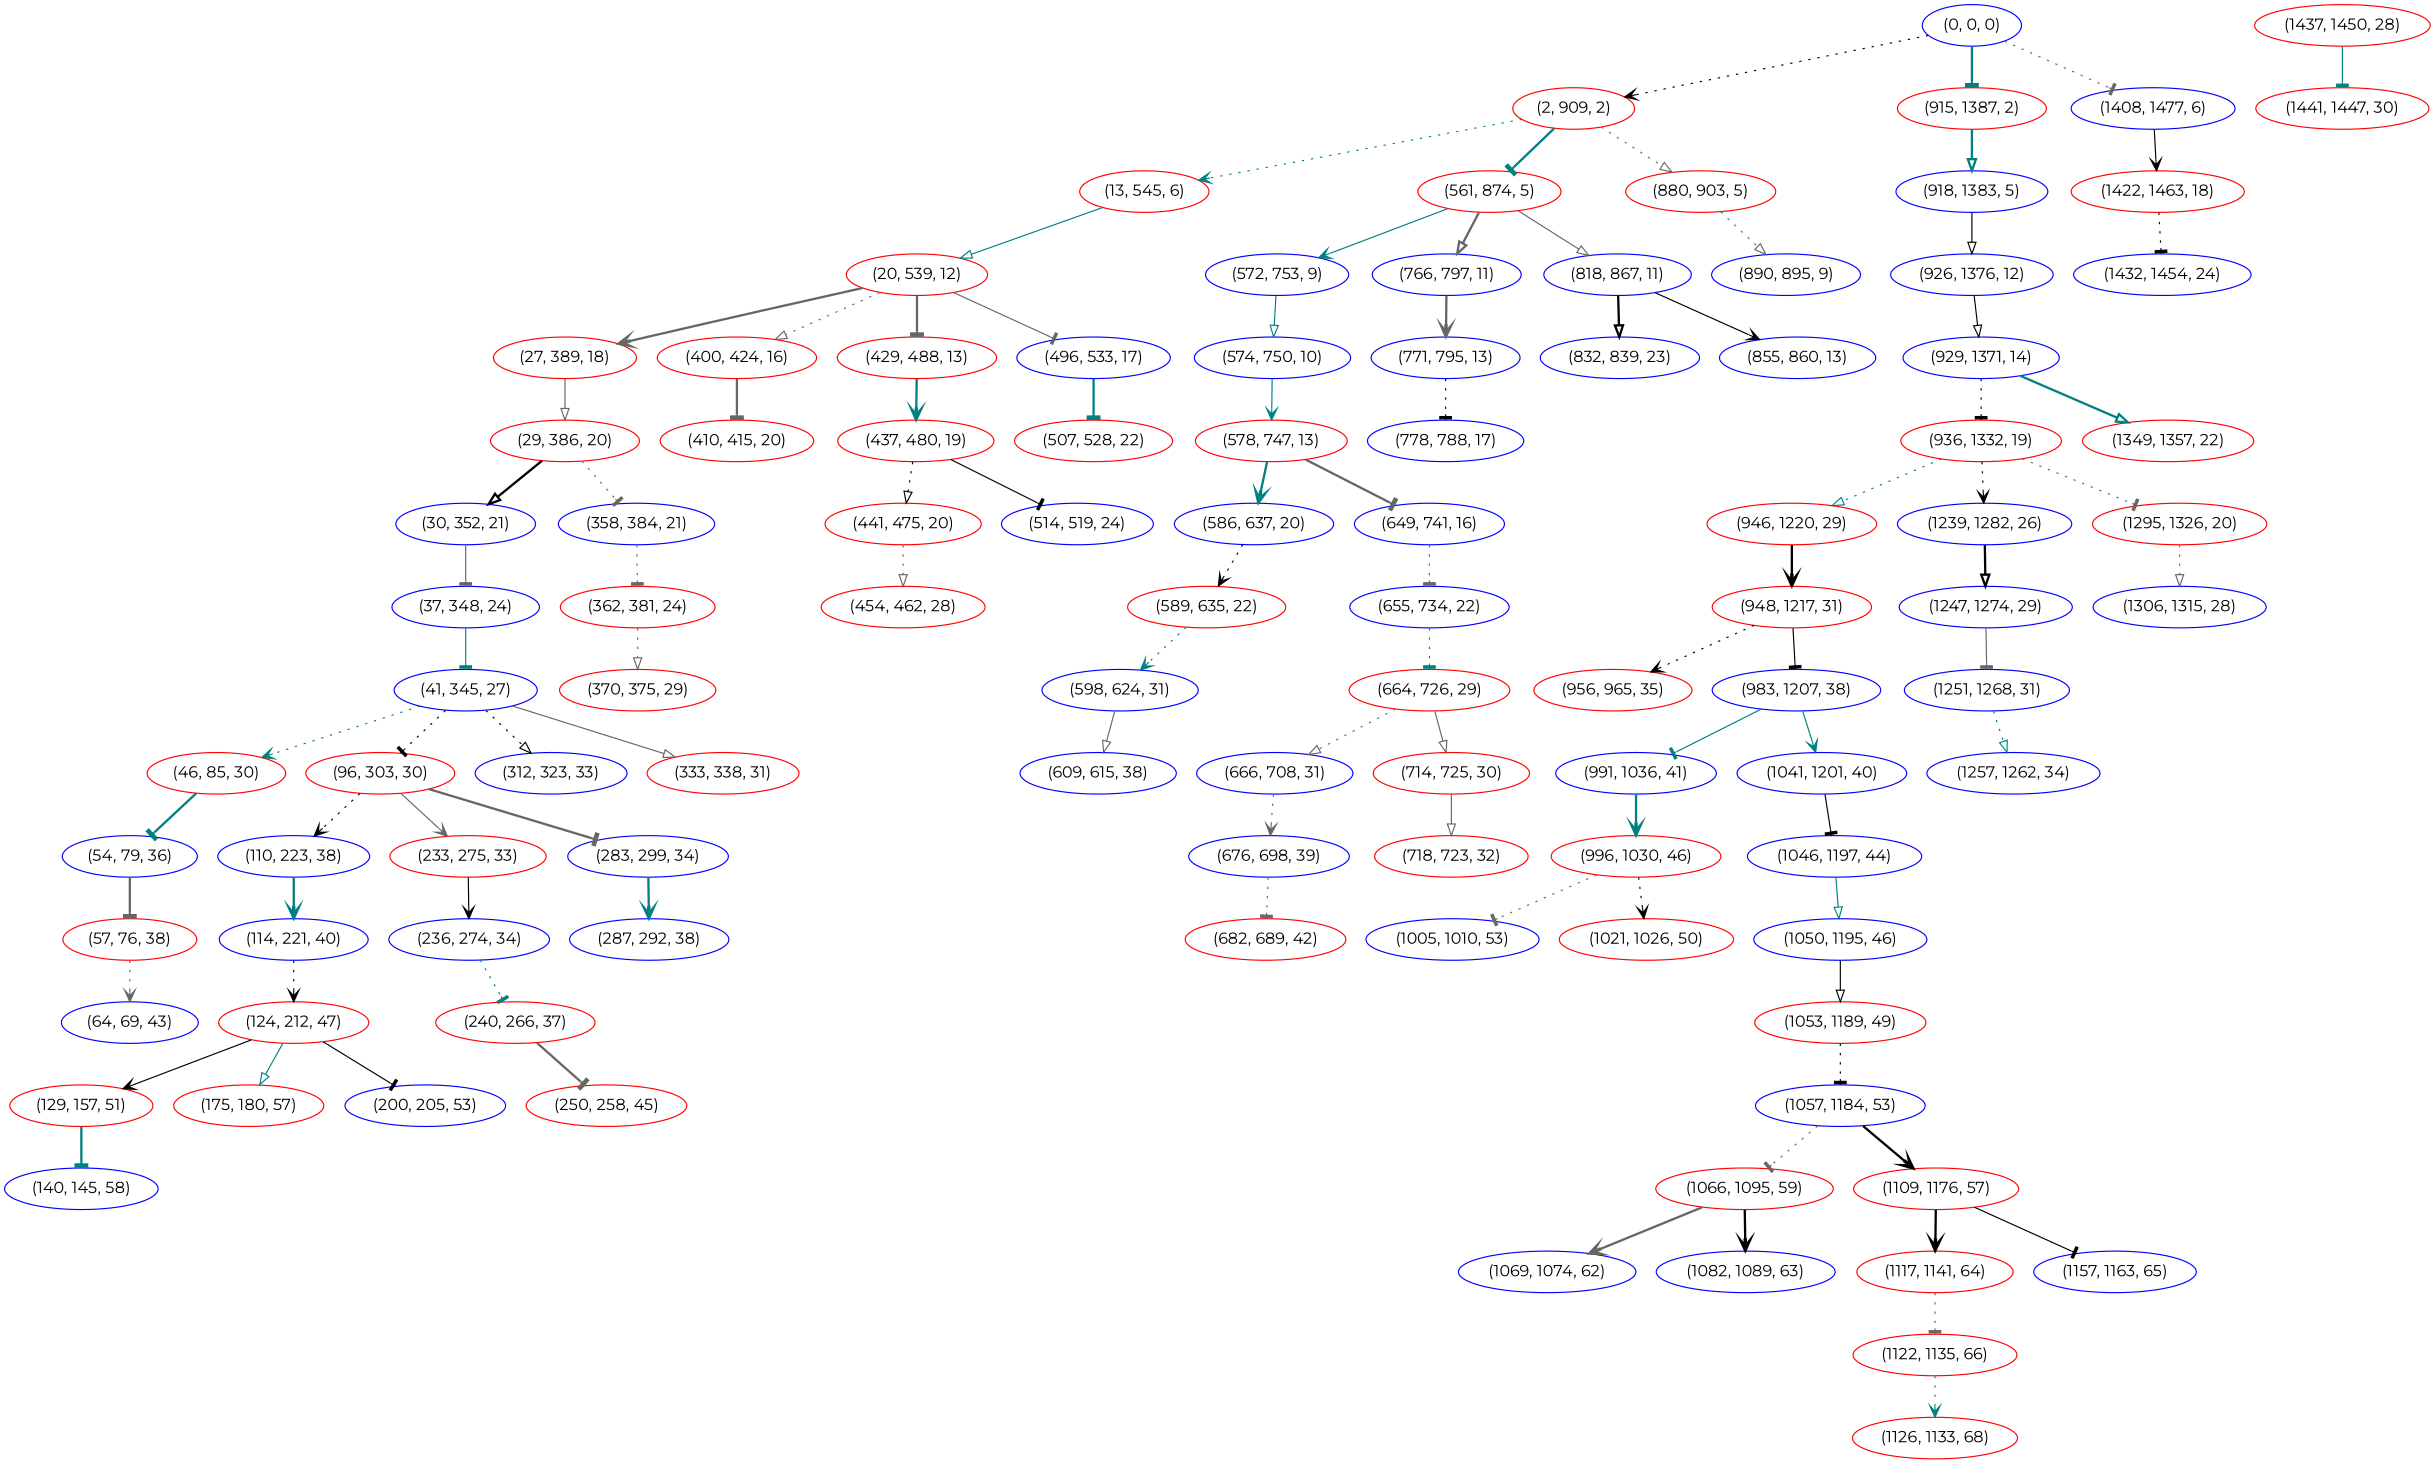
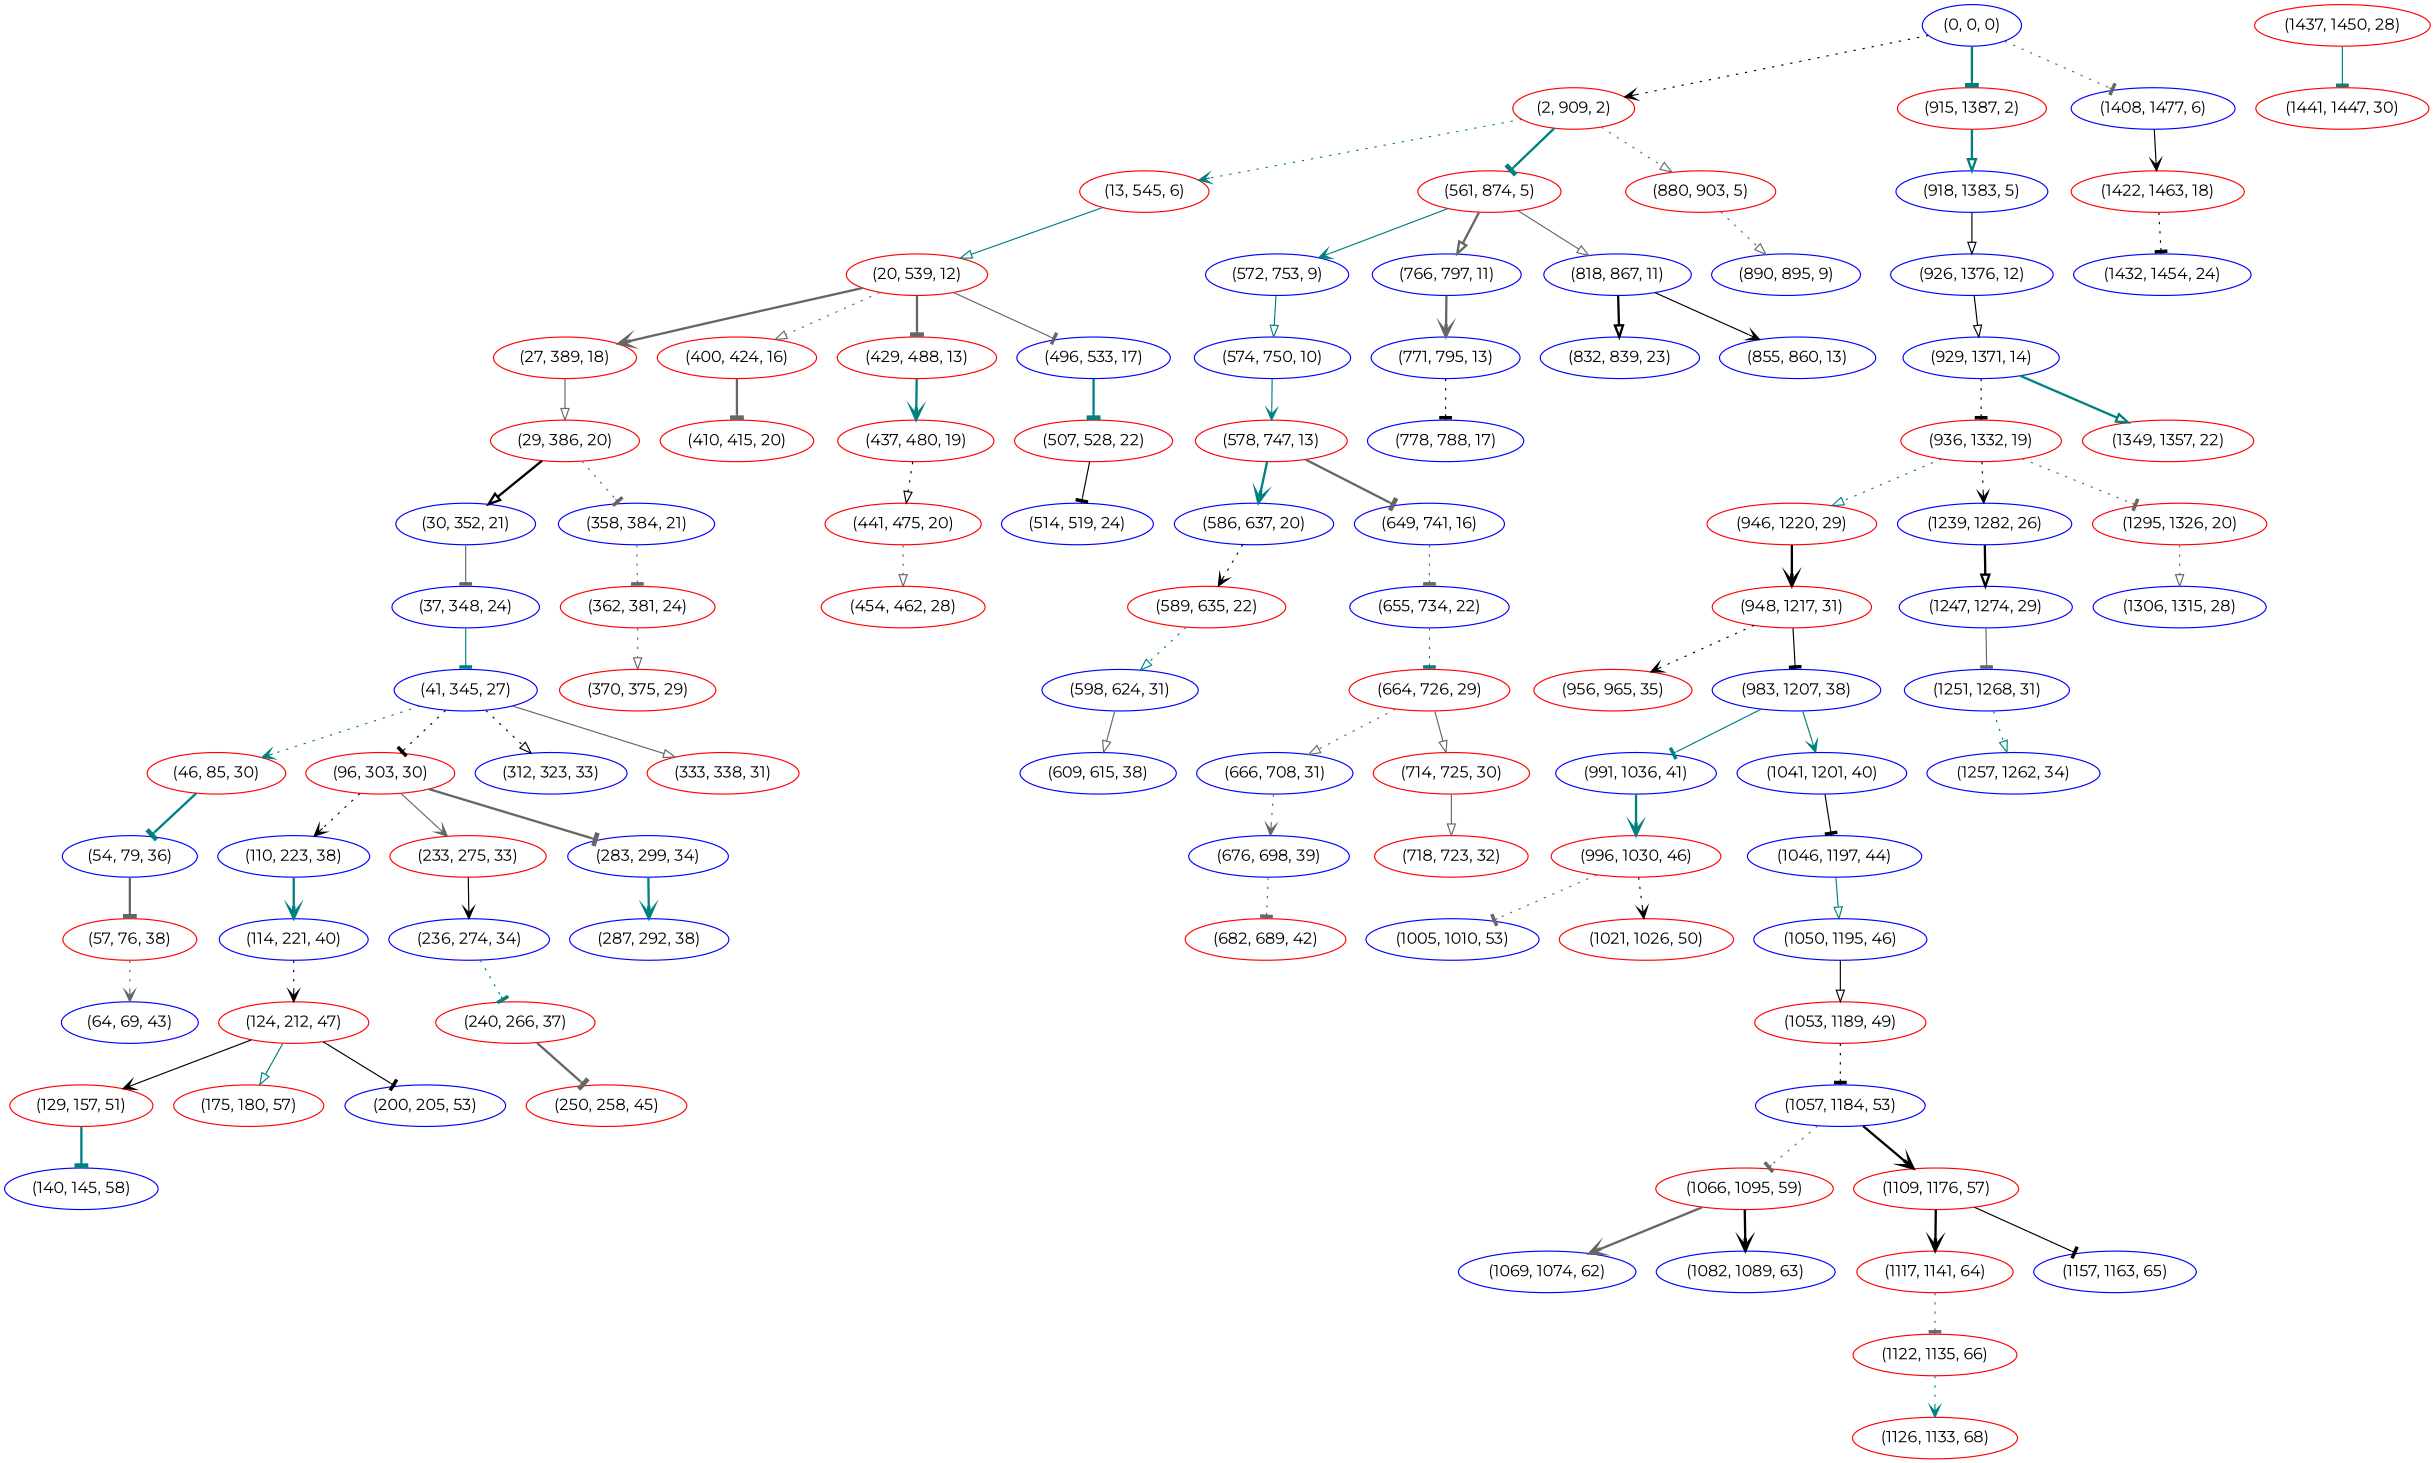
  digraph {
    fontname=Montserrat
    node [color=blue fontname=Montserrat]
    edge [arrowhead=tee color=gray40 fontname=Montserrat style=dotted]
    "(2, 909, 2)" [color=red]
    "(0, 0, 0)"
    "(915, 1387, 2)" [color=red]
    "(1408, 1477, 6)"
    "(13, 545, 6)" [color=red]
    "(561, 874, 5)" [color=red]
    "(880, 903, 5)" [color=red]
    "(918, 1383, 5)"
    "(1422, 1463, 18)" [color=red]
    "(20, 539, 12)" [color=red]
    "(572, 753, 9)"
    "(766, 797, 11)"
    "(818, 867, 11)"
    "(890, 895, 9)"
    "(27, 389, 18)" [color=red]
    "(400, 424, 16)" [color=red]
    "(429, 488, 13)" [color=red]
    "(496, 533, 17)"
    "(29, 386, 20)" [color=red]
    "(410, 415, 20)" [color=red]
    "(437, 480, 19)" [color=red]
    "(507, 528, 22)" [color=red]
    "(30, 352, 21)"
    "(358, 384, 21)"
    "(37, 348, 24)"
    "(362, 381, 24)" [color=red]
    "(41, 345, 27)"
    "(46, 85, 30)" [color=red]
    "(96, 303, 30)" [color=red]
    "(312, 323, 33)"
    "(333, 338, 31)" [color=red]
    "(54, 79, 36)"
    "(110, 223, 38)"
    "(233, 275, 33)" [color=red]
    "(283, 299, 34)"
    "(57, 76, 38)" [color=red]
    "(64, 69, 43)"
    "(114, 221, 40)"
    "(236, 274, 34)"
    "(287, 292, 38)"
    "(124, 212, 47)" [color=red]
    "(129, 157, 51)" [color=red]
    "(175, 180, 57)" [color=red]
    "(200, 205, 53)"
    "(140, 145, 58)"
    "(240, 266, 37)" [color=red]
    "(250, 258, 45)" [color=red]
    "(370, 375, 29)" [color=red]
    "(441, 475, 20)" [color=red]
    "(454, 462, 28)" [color=red]
    "(514, 519, 24)"
    "(574, 750, 10)"
    "(771, 795, 13)"
    "(832, 839, 23)"
    "(855, 860, 13)"
    "(578, 747, 13)" [color=red]
    "(586, 637, 20)"
    "(649, 741, 16)"
    "(589, 635, 22)" [color=red]
    "(655, 734, 22)"
    "(598, 624, 31)"
    "(609, 615, 38)"
    "(664, 726, 29)" [color=red]
    "(666, 708, 31)"
    "(714, 725, 30)" [color=red]
    "(676, 698, 39)"
    "(718, 723, 32)" [color=red]
    "(682, 689, 42)" [color=red]
    "(778, 788, 17)"
    "(926, 1376, 12)"
    "(929, 1371, 14)"
    "(936, 1332, 19)" [color=red]
    "(1349, 1357, 22)" [color=red]
    "(946, 1220, 29)" [color=red]
    "(1239, 1282, 26)"
    "(1295, 1326, 20)" [color=red]
    "(948, 1217, 31)" [color=red]
    "(1247, 1274, 29)"
    "(1306, 1315, 28)"
    "(956, 965, 35)" [color=red]
    "(983, 1207, 38)"
    "(991, 1036, 41)"
    "(1041, 1201, 40)"
    "(996, 1030, 46)" [color=red]
    "(1046, 1197, 44)"
    "(1005, 1010, 53)"
    "(1021, 1026, 50)" [color=red]
    "(1050, 1195, 46)"
    "(1053, 1189, 49)" [color=red]
    "(1057, 1184, 53)"
    "(1066, 1095, 59)" [color=red]
    "(1109, 1176, 57)" [color=red]
    "(1069, 1074, 62)"
    "(1082, 1089, 63)"
    "(1117, 1141, 64)" [color=red]
    "(1157, 1163, 65)"
    "(1122, 1135, 66)" [color=red]
    "(1126, 1133, 68)" [color=red]
    "(1251, 1268, 31)"
    "(1257, 1262, 34)"
    "(1432, 1454, 24)"
    "(1437, 1450, 28)" [color=red]
    "(1441, 1447, 30)" [color=red]
    "(2, 909, 2)" -> "(13, 545, 6)" [arrowhead=vee color=teal]
    "(2, 909, 2)" -> "(561, 874, 5)" [color=teal style=bold]
    "(2, 909, 2)" -> "(880, 903, 5)" [arrowhead=onormal]
    "(0, 0, 0)" -> "(2, 909, 2)" [arrowhead=vee color=black]
    "(0, 0, 0)" -> "(915, 1387, 2)" [color=teal style=bold]
    "(0, 0, 0)" -> "(1408, 1477, 6)"
    "(915, 1387, 2)" -> "(918, 1383, 5)" [arrowhead=onormal color=teal style=bold]
    "(1408, 1477, 6)" -> "(1422, 1463, 18)" [arrowhead=vee color=black style=solid]
    "(13, 545, 6)" -> "(20, 539, 12)" [arrowhead=onormal color=teal style=solid]
    "(561, 874, 5)" -> "(572, 753, 9)" [arrowhead=vee color=teal style=solid]
    "(561, 874, 5)" -> "(766, 797, 11)" [arrowhead=onormal style=bold]
    "(561, 874, 5)" -> "(818, 867, 11)" [arrowhead=onormal style=solid]
    "(880, 903, 5)" -> "(890, 895, 9)" [arrowhead=onormal]
    "(918, 1383, 5)" -> "(926, 1376, 12)" [arrowhead=onormal color=black style=solid]
    "(1422, 1463, 18)" -> "(1432, 1454, 24)" [color=black]
    "(20, 539, 12)" -> "(27, 389, 18)" [arrowhead=vee style=bold]
    "(20, 539, 12)" -> "(400, 424, 16)" [arrowhead=onormal]
    "(20, 539, 12)" -> "(429, 488, 13)" [style=bold]
    "(20, 539, 12)" -> "(496, 533, 17)" [style=solid]
    "(572, 753, 9)" -> "(574, 750, 10)" [arrowhead=onormal color=teal style=solid]
    "(766, 797, 11)" -> "(771, 795, 13)" [arrowhead=vee style=bold]
    "(818, 867, 11)" -> "(832, 839, 23)" [arrowhead=onormal color=black style=bold]
    "(818, 867, 11)" -> "(855, 860, 13)" [arrowhead=vee color=black style=solid]
    "(27, 389, 18)" -> "(29, 386, 20)" [arrowhead=onormal style=solid]
    "(400, 424, 16)" -> "(410, 415, 20)" [style=bold]
    "(429, 488, 13)" -> "(437, 480, 19)" [arrowhead=vee color=teal style=bold]
    "(496, 533, 17)" -> "(507, 528, 22)" [color=teal style=bold]
    "(29, 386, 20)" -> "(30, 352, 21)" [arrowhead=onormal color=black style=bold]
    "(29, 386, 20)" -> "(358, 384, 21)"
    "(437, 480, 19)" -> "(441, 475, 20)" [arrowhead=onormal color=black]
-   "(437, 480, 19)" -> "(514, 519, 24)" [color=black style=solid]
+   "(507, 528, 22)" -> "(514, 519, 24)" [color=black style=solid]
    "(30, 352, 21)" -> "(37, 348, 24)" [style=solid]
    "(358, 384, 21)" -> "(362, 381, 24)"
    "(37, 348, 24)" -> "(41, 345, 27)" [color=teal style=solid]
    "(362, 381, 24)" -> "(370, 375, 29)" [arrowhead=onormal]
    "(41, 345, 27)" -> "(46, 85, 30)" [arrowhead=vee color=teal]
    "(41, 345, 27)" -> "(96, 303, 30)" [color=black]
    "(41, 345, 27)" -> "(312, 323, 33)" [arrowhead=onormal color=black]
    "(41, 345, 27)" -> "(333, 338, 31)" [arrowhead=onormal style=solid]
    "(46, 85, 30)" -> "(54, 79, 36)" [color=teal style=bold]
    "(96, 303, 30)" -> "(110, 223, 38)" [arrowhead=vee color=black]
    "(96, 303, 30)" -> "(233, 275, 33)" [arrowhead=vee style=solid]
    "(96, 303, 30)" -> "(283, 299, 34)" [style=bold]
    "(54, 79, 36)" -> "(57, 76, 38)" [style=bold]
    "(110, 223, 38)" -> "(114, 221, 40)" [arrowhead=vee color=teal style=bold]
    "(233, 275, 33)" -> "(236, 274, 34)" [arrowhead=vee color=black style=solid]
    "(283, 299, 34)" -> "(287, 292, 38)" [arrowhead=vee color=teal style=bold]
    "(57, 76, 38)" -> "(64, 69, 43)" [arrowhead=vee]
    "(114, 221, 40)" -> "(124, 212, 47)" [arrowhead=vee color=black]
    "(236, 274, 34)" -> "(240, 266, 37)" [color=teal]
    "(124, 212, 47)" -> "(129, 157, 51)" [arrowhead=vee color=black style=solid]
    "(124, 212, 47)" -> "(175, 180, 57)" [arrowhead=onormal color=teal style=solid]
    "(124, 212, 47)" -> "(200, 205, 53)" [color=black style=solid]
    "(129, 157, 51)" -> "(140, 145, 58)" [color=teal style=bold]
    "(240, 266, 37)" -> "(250, 258, 45)" [style=bold]
    "(441, 475, 20)" -> "(454, 462, 28)" [arrowhead=onormal]
    "(574, 750, 10)" -> "(578, 747, 13)" [arrowhead=vee color=teal style=solid]
    "(771, 795, 13)" -> "(778, 788, 17)" [color=black]
    "(578, 747, 13)" -> "(586, 637, 20)" [arrowhead=vee color=teal style=bold]
    "(578, 747, 13)" -> "(649, 741, 16)" [style=bold]
    "(586, 637, 20)" -> "(589, 635, 22)" [arrowhead=vee color=black]
    "(649, 741, 16)" -> "(655, 734, 22)"
-   "(589, 635, 22)" -> "(598, 624, 31)" [arrowhead=vee color=teal]
+   "(589, 635, 22)" -> "(598, 624, 31)" [arrowhead=onormal color=teal]
    "(655, 734, 22)" -> "(664, 726, 29)" [color=teal]
    "(598, 624, 31)" -> "(609, 615, 38)" [arrowhead=onormal style=solid]
    "(664, 726, 29)" -> "(666, 708, 31)" [arrowhead=onormal]
    "(664, 726, 29)" -> "(714, 725, 30)" [arrowhead=onormal style=solid]
    "(666, 708, 31)" -> "(676, 698, 39)" [arrowhead=vee]
    "(714, 725, 30)" -> "(718, 723, 32)" [arrowhead=onormal style=solid]
    "(676, 698, 39)" -> "(682, 689, 42)"
    "(926, 1376, 12)" -> "(929, 1371, 14)" [arrowhead=onormal color=black style=solid]
    "(929, 1371, 14)" -> "(936, 1332, 19)" [color=black]
    "(929, 1371, 14)" -> "(1349, 1357, 22)" [arrowhead=onormal color=teal style=bold]
    "(936, 1332, 19)" -> "(946, 1220, 29)" [arrowhead=onormal color=teal]
    "(936, 1332, 19)" -> "(1239, 1282, 26)" [arrowhead=vee color=black]
    "(936, 1332, 19)" -> "(1295, 1326, 20)"
    "(946, 1220, 29)" -> "(948, 1217, 31)" [arrowhead=vee color=black style=bold]
    "(1239, 1282, 26)" -> "(1247, 1274, 29)" [arrowhead=onormal color=black style=bold]
    "(1295, 1326, 20)" -> "(1306, 1315, 28)" [arrowhead=onormal]
    "(948, 1217, 31)" -> "(956, 965, 35)" [arrowhead=vee color=black]
    "(948, 1217, 31)" -> "(983, 1207, 38)" [color=black style=solid]
    "(1247, 1274, 29)" -> "(1251, 1268, 31)" [style=solid]
    "(983, 1207, 38)" -> "(991, 1036, 41)" [color=teal style=solid]
    "(983, 1207, 38)" -> "(1041, 1201, 40)" [arrowhead=vee color=teal style=solid]
    "(991, 1036, 41)" -> "(996, 1030, 46)" [arrowhead=vee color=teal style=bold]
    "(1041, 1201, 40)" -> "(1046, 1197, 44)" [color=black style=solid]
    "(996, 1030, 46)" -> "(1005, 1010, 53)"
    "(996, 1030, 46)" -> "(1021, 1026, 50)" [arrowhead=vee color=black]
    "(1046, 1197, 44)" -> "(1050, 1195, 46)" [arrowhead=onormal color=teal style=solid]
    "(1050, 1195, 46)" -> "(1053, 1189, 49)" [arrowhead=onormal color=black style=solid]
    "(1053, 1189, 49)" -> "(1057, 1184, 53)" [color=black]
    "(1057, 1184, 53)" -> "(1066, 1095, 59)"
    "(1057, 1184, 53)" -> "(1109, 1176, 57)" [arrowhead=vee color=black style=bold]
    "(1066, 1095, 59)" -> "(1069, 1074, 62)" [arrowhead=vee style=bold]
    "(1066, 1095, 59)" -> "(1082, 1089, 63)" [arrowhead=vee color=black style=bold]
    "(1109, 1176, 57)" -> "(1117, 1141, 64)" [arrowhead=vee color=black style=bold]
    "(1109, 1176, 57)" -> "(1157, 1163, 65)" [color=black style=solid]
    "(1117, 1141, 64)" -> "(1122, 1135, 66)"
    "(1122, 1135, 66)" -> "(1126, 1133, 68)" [arrowhead=vee color=teal]
    "(1251, 1268, 31)" -> "(1257, 1262, 34)" [arrowhead=onormal color=teal]
    "(1437, 1450, 28)" -> "(1441, 1447, 30)" [color=teal style=solid]
  }
